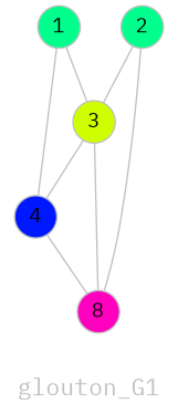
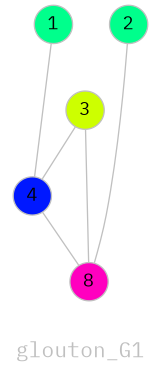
  graph {
    fontcolor=grey
    fontname="IBM Plex Mono"
    fontsize=16
    label=glouton_G1
    node [color=grey fillcolor="#00ff8c" fixedsize=true fontname="IBM Plex Mono" fontsize=14 shape=circle style=filled]
    edge [arrowsize=0.7 color=grey fontcolor=grey fontname="IBM Plex Mono" fontsize=12]
    1 [width=0.4]
    3 [fillcolor="#cdff00" width=0.4]
    4 [fillcolor="#0018ff" width=0.4]
    2 [width=0.4]
    n5 [fillcolor="#ff00bf" label=8 width=0.4]
-   1 -- 3
    1 -- 4
    3 -- 4
    3 -- n5
    4 -- n5
-   2 -- 3
    2 -- n5
  }
